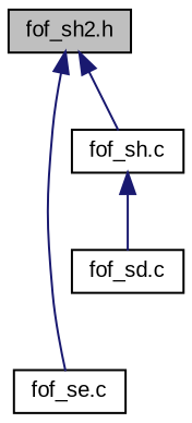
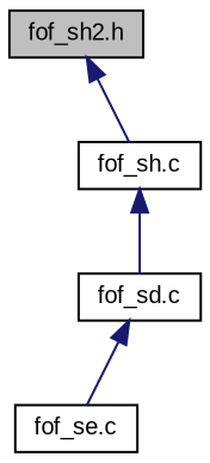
  digraph {
    fontname="Liberation Sans"
    node [color=black fillcolor=white fontname="Liberation Sans" fontsize=10 shape=record style=filled]
    edge [color=midnightblue dir=back fontname="Liberation Sans" fontsize=10 labelfontname=Helvetica labelfontsize=10 style=solid]
    n1 [fillcolor=grey75 fontcolor=black height=0.2 label="fof_sh2.h" width=0.4]
    n2 [height=0.2 label="fof_se.c" width=0.4]
    n3 [height=0.2 label="fof_sh.c" width=0.4]
    n4 [height=0.2 label="fof_sd.c" width=0.4]
-   n1 -> n2
+   n4 -> n2
    n1 -> n3
    n3 -> n4
  }
